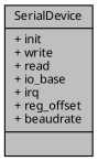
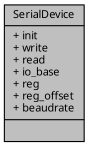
  digraph {
    fontname="Noto Sans"
-   n1 [color=black fillcolor=grey75 fontcolor=black fontname="Noto Sans" fontsize=10 height=0.2 label="{SerialDevice\n|+ init\l+ write\l+ read\l+ io_base\l+ irq\l+ reg_offset\l+ beaudrate\l|}" shape=record style=filled width=0.4]
+   n1 [color=black fillcolor=grey75 fontcolor=black fontname="Noto Sans" fontsize=10 height=0.2 label="{SerialDevice\n|+ init\l+ write\l+ read\l+ io_base\l+ reg\l+ reg_offset\l+ beaudrate\l|}" shape=record style=filled width=0.4]
  }
